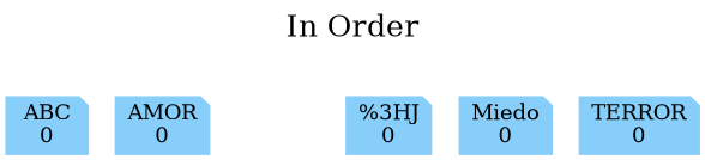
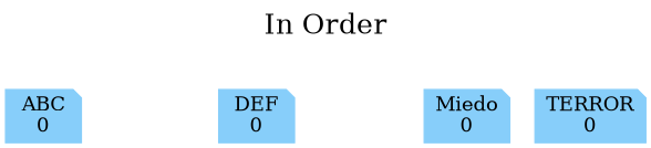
  digraph {
    fontsize=20
    label="In Order"
    labelloc=t
    rankdir=TB
    node [color=lightskyblue fontcolor=black shape=note style=filled]
    n1 [label="\ABC\n0"]
-   n2 [label="\AMOR\n0"]
-   n4 [label="\GHJ\n0"]
+   n3 [label="\DEF\n0"]
    n5 [label="\Miedo\n0"]
    n6 [label="\TERROR\n0"]
  }
